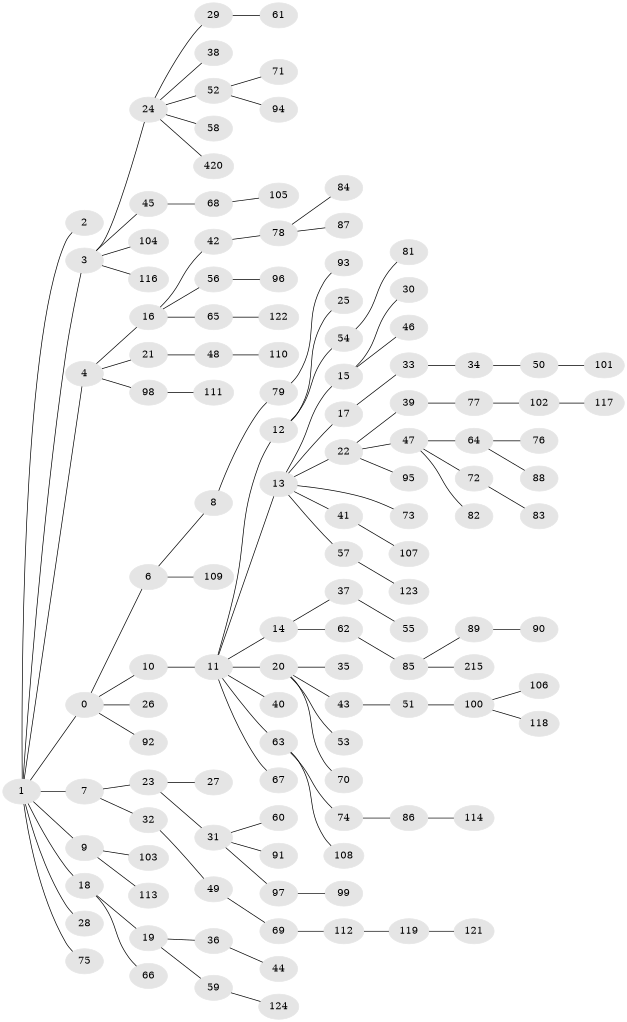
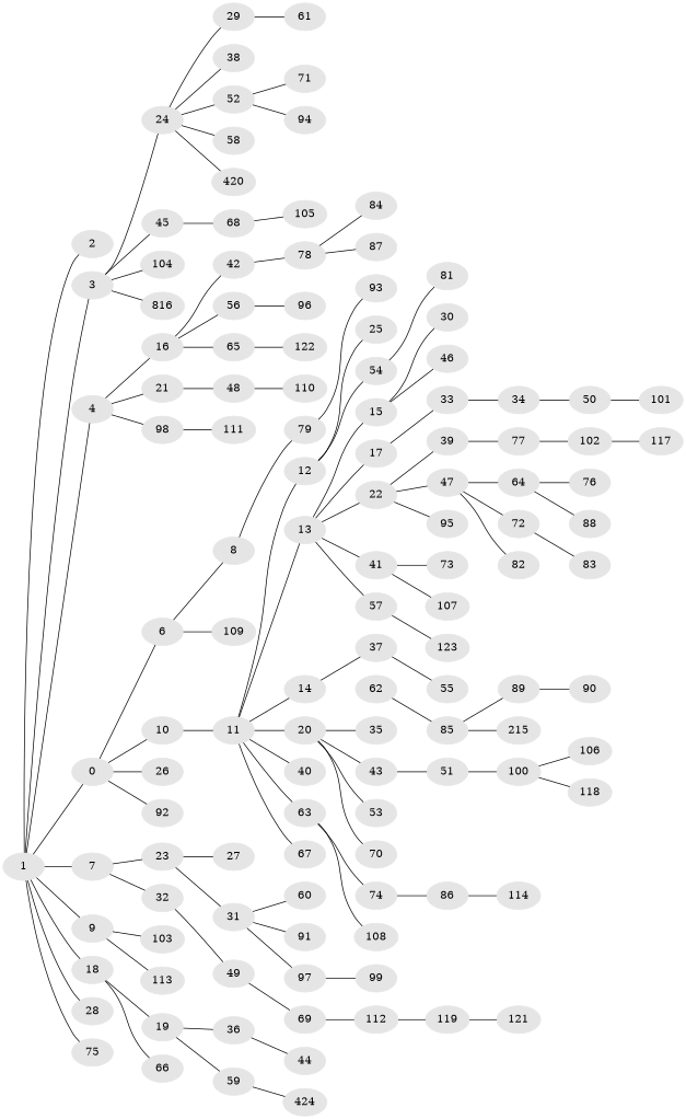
  graph {
    rankdir=LR
    node [color=gray90 style=filled]
    1
    2
    3
    4
    n5 [label=0]
    7
    9
    18
    28
    75
    24
    45
    104
-   116
+   116 [label=816]
    16
    21
    98
    6
    10
    26
    92
    23
    32
    103
    113
    19
    66
    29
    38
    52
    58
    n32 [label=420]
    68
    42
    56
    65
    48
    111
    8
    109
    11
    79
    27
    31
    49
    93
    12
    13
    14
    20
    40
    63
    67
    25
    54
    15
    17
    22
    41
    57
    37
    62
    35
    43
    53
    70
    74
    108
    81
    30
    46
    33
    39
    47
    95
    73
    107
    123
    55
    85
    78
    96
    122
    34
    36
    59
    44
-   124
+   124 [label=424]
    51
    110
    77
    64
    72
    82
    60
    91
    97
    61
    71
    94
    99
    69
    50
    101
    102
    84
    87
    100
    105
    76
    88
    83
    112
    106
    118
    89
    n117 [label=215]
    86
    119
    114
    117
    90
    121
    1 -- 2
    1 -- 3
    1 -- 4
    1 -- n5
    1 -- 7
    1 -- 9
    1 -- 18
    1 -- 28
    1 -- 75
    3 -- 24
    3 -- 45
    3 -- 104
    3 -- 116
    4 -- 16
    4 -- 21
    4 -- 98
    n5 -- 6
    n5 -- 10
    n5 -- 26
    n5 -- 92
    7 -- 23
    7 -- 32
    9 -- 103
    9 -- 113
    18 -- 19
    18 -- 66
    24 -- 29
    24 -- 38
    24 -- 52
    24 -- 58
    24 -- n32
    45 -- 68
    16 -- 42
    16 -- 56
    16 -- 65
    21 -- 48
    98 -- 111
    6 -- 8
    6 -- 109
    10 -- 11
    23 -- 27
    23 -- 31
    32 -- 49
    19 -- 36
    19 -- 59
    29 -- 61
    52 -- 71
    52 -- 94
    68 -- 105
    42 -- 78
    56 -- 96
    65 -- 122
    48 -- 110
    8 -- 79
    11 -- 12
    11 -- 13
    11 -- 14
    11 -- 20
    11 -- 40
    11 -- 63
    11 -- 67
    79 -- 93
    31 -- 60
    31 -- 91
    31 -- 97
    49 -- 69
    12 -- 25
    12 -- 54
    13 -- 15
    13 -- 17
    13 -- 22
    13 -- 41
    13 -- 57
    14 -- 37
-   14 -- 62
    20 -- 35
    20 -- 43
    20 -- 53
    20 -- 70
    63 -- 74
    63 -- 108
    54 -- 81
    15 -- 30
    15 -- 46
    17 -- 33
    22 -- 39
    22 -- 47
    22 -- 95
-   13 -- 73
+   41 -- 73
    41 -- 107
    57 -- 123
    37 -- 55
    62 -- 85
    43 -- 51
    74 -- 86
    33 -- 34
    39 -- 77
    47 -- 64
    47 -- 72
    47 -- 82
    85 -- 89
    85 -- n117
    78 -- 84
    78 -- 87
    34 -- 50
    36 -- 44
    59 -- 124
    51 -- 100
    77 -- 102
    64 -- 76
    64 -- 88
    72 -- 83
    97 -- 99
    69 -- 112
    50 -- 101
    102 -- 117
    100 -- 106
    100 -- 118
    112 -- 119
    89 -- 90
    86 -- 114
    119 -- 121
  }
